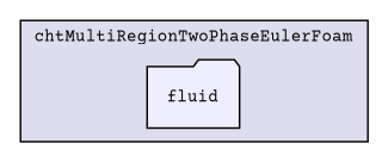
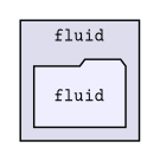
  digraph {
    compound=true
    fontname="Courier Prime"
    n1 [fillcolor="#eeeeff" fontname="Courier Prime" fontsize=10 label=fluid pencolor=black shape=folder style=filled]
    subgraph cluster_1 {
      bgcolor="#ddddee"
      fontsize=10
-     label=chtMultiRegionTwoPhaseEulerFoam
+     label=fluid
      pencolor=black
      n1
    }
  }
